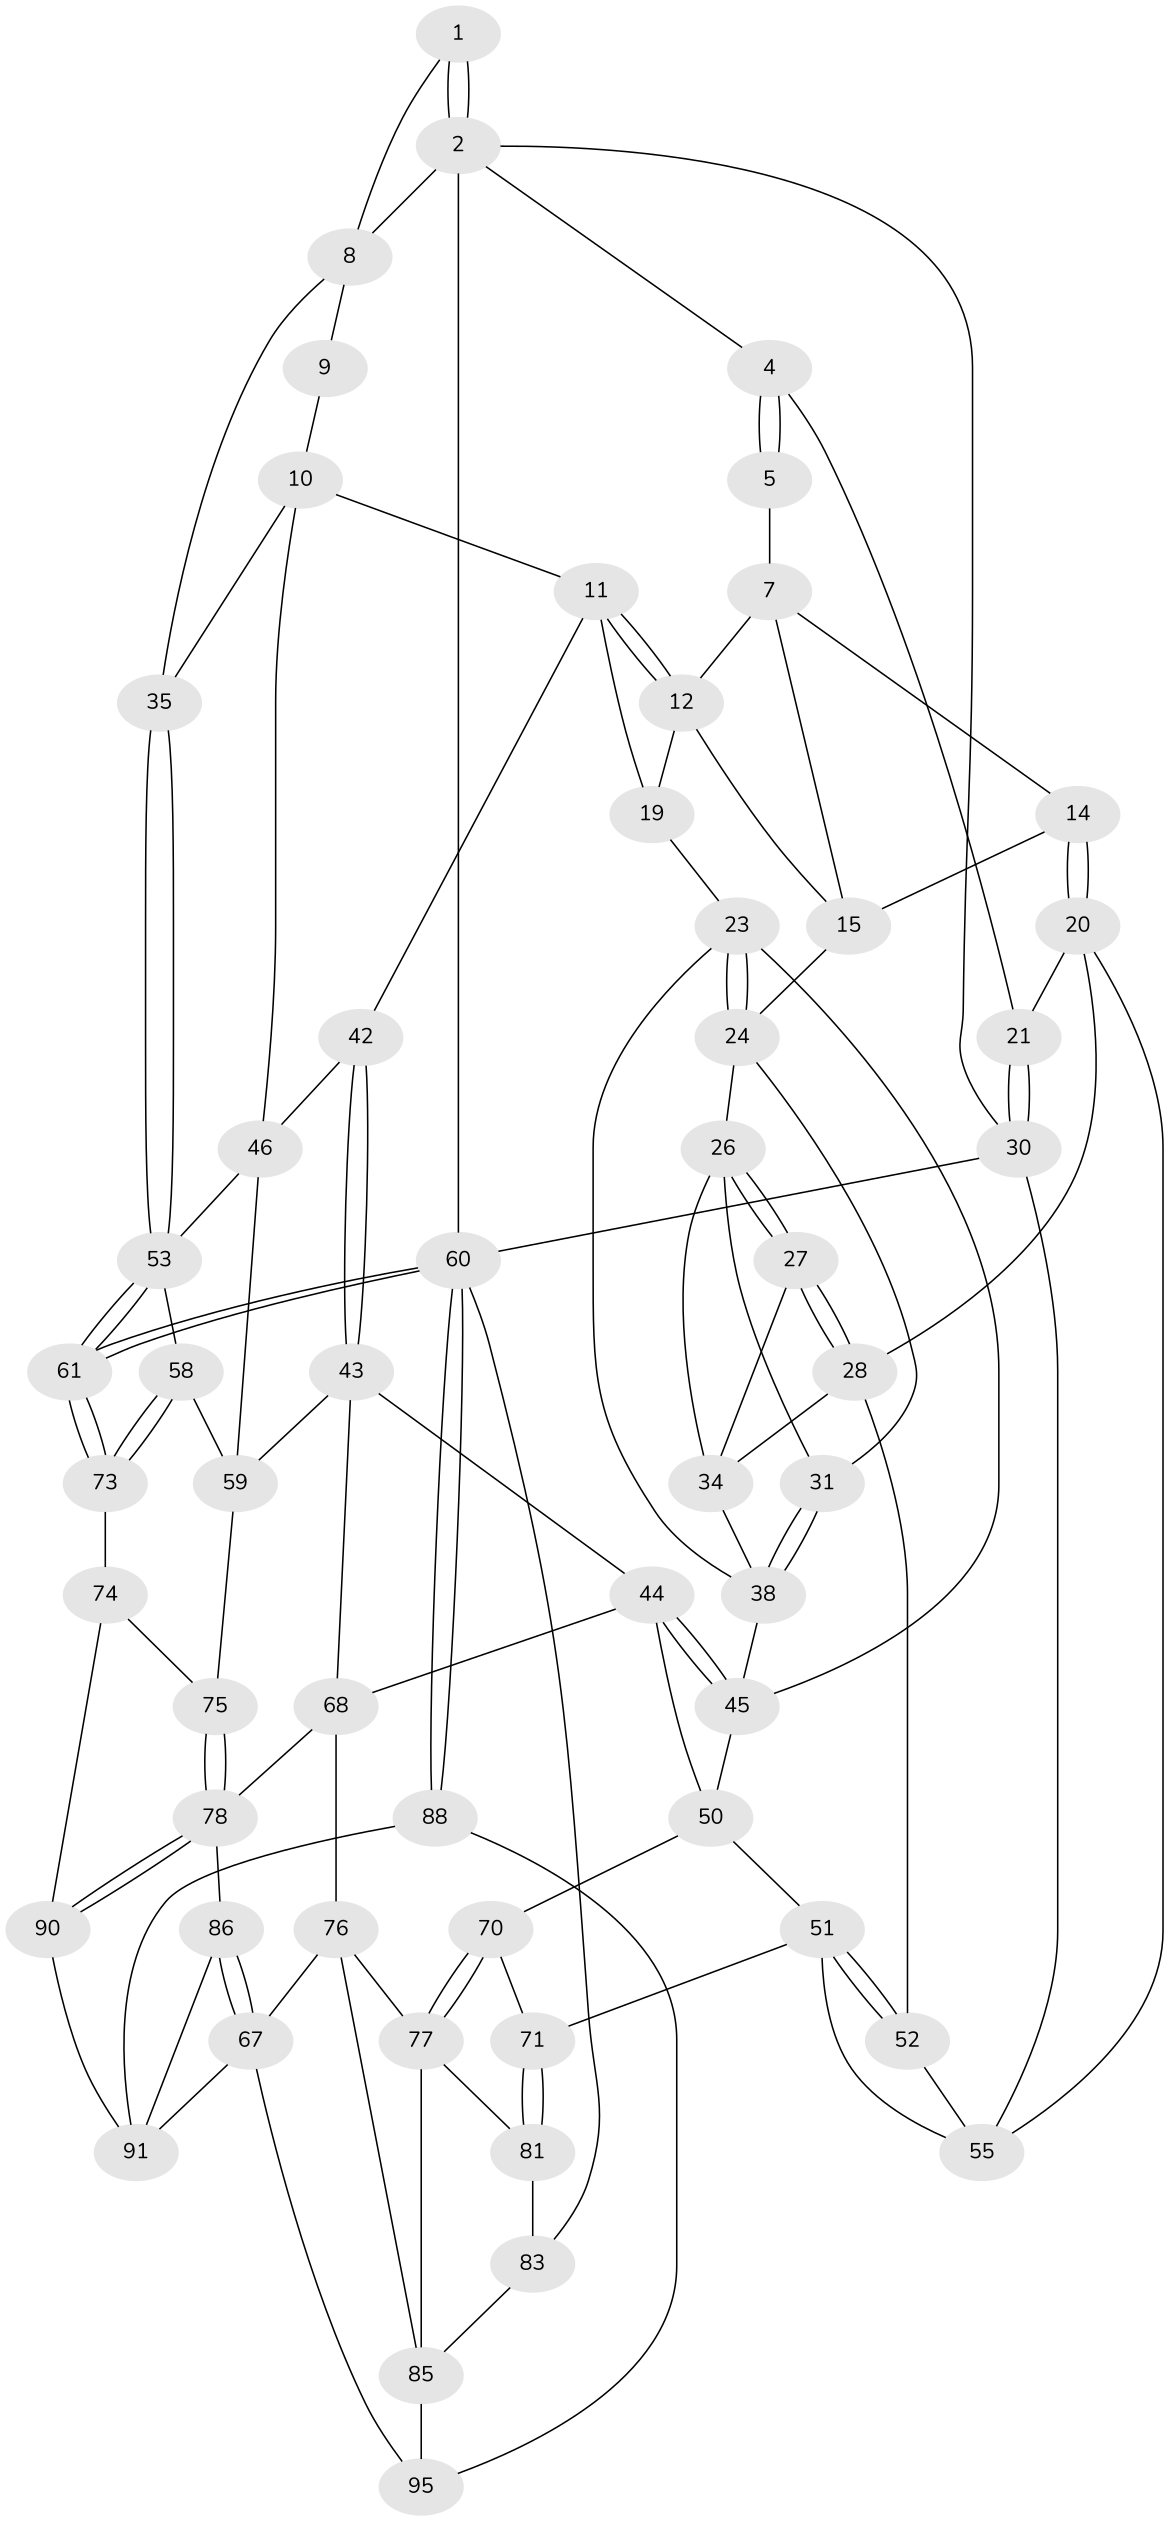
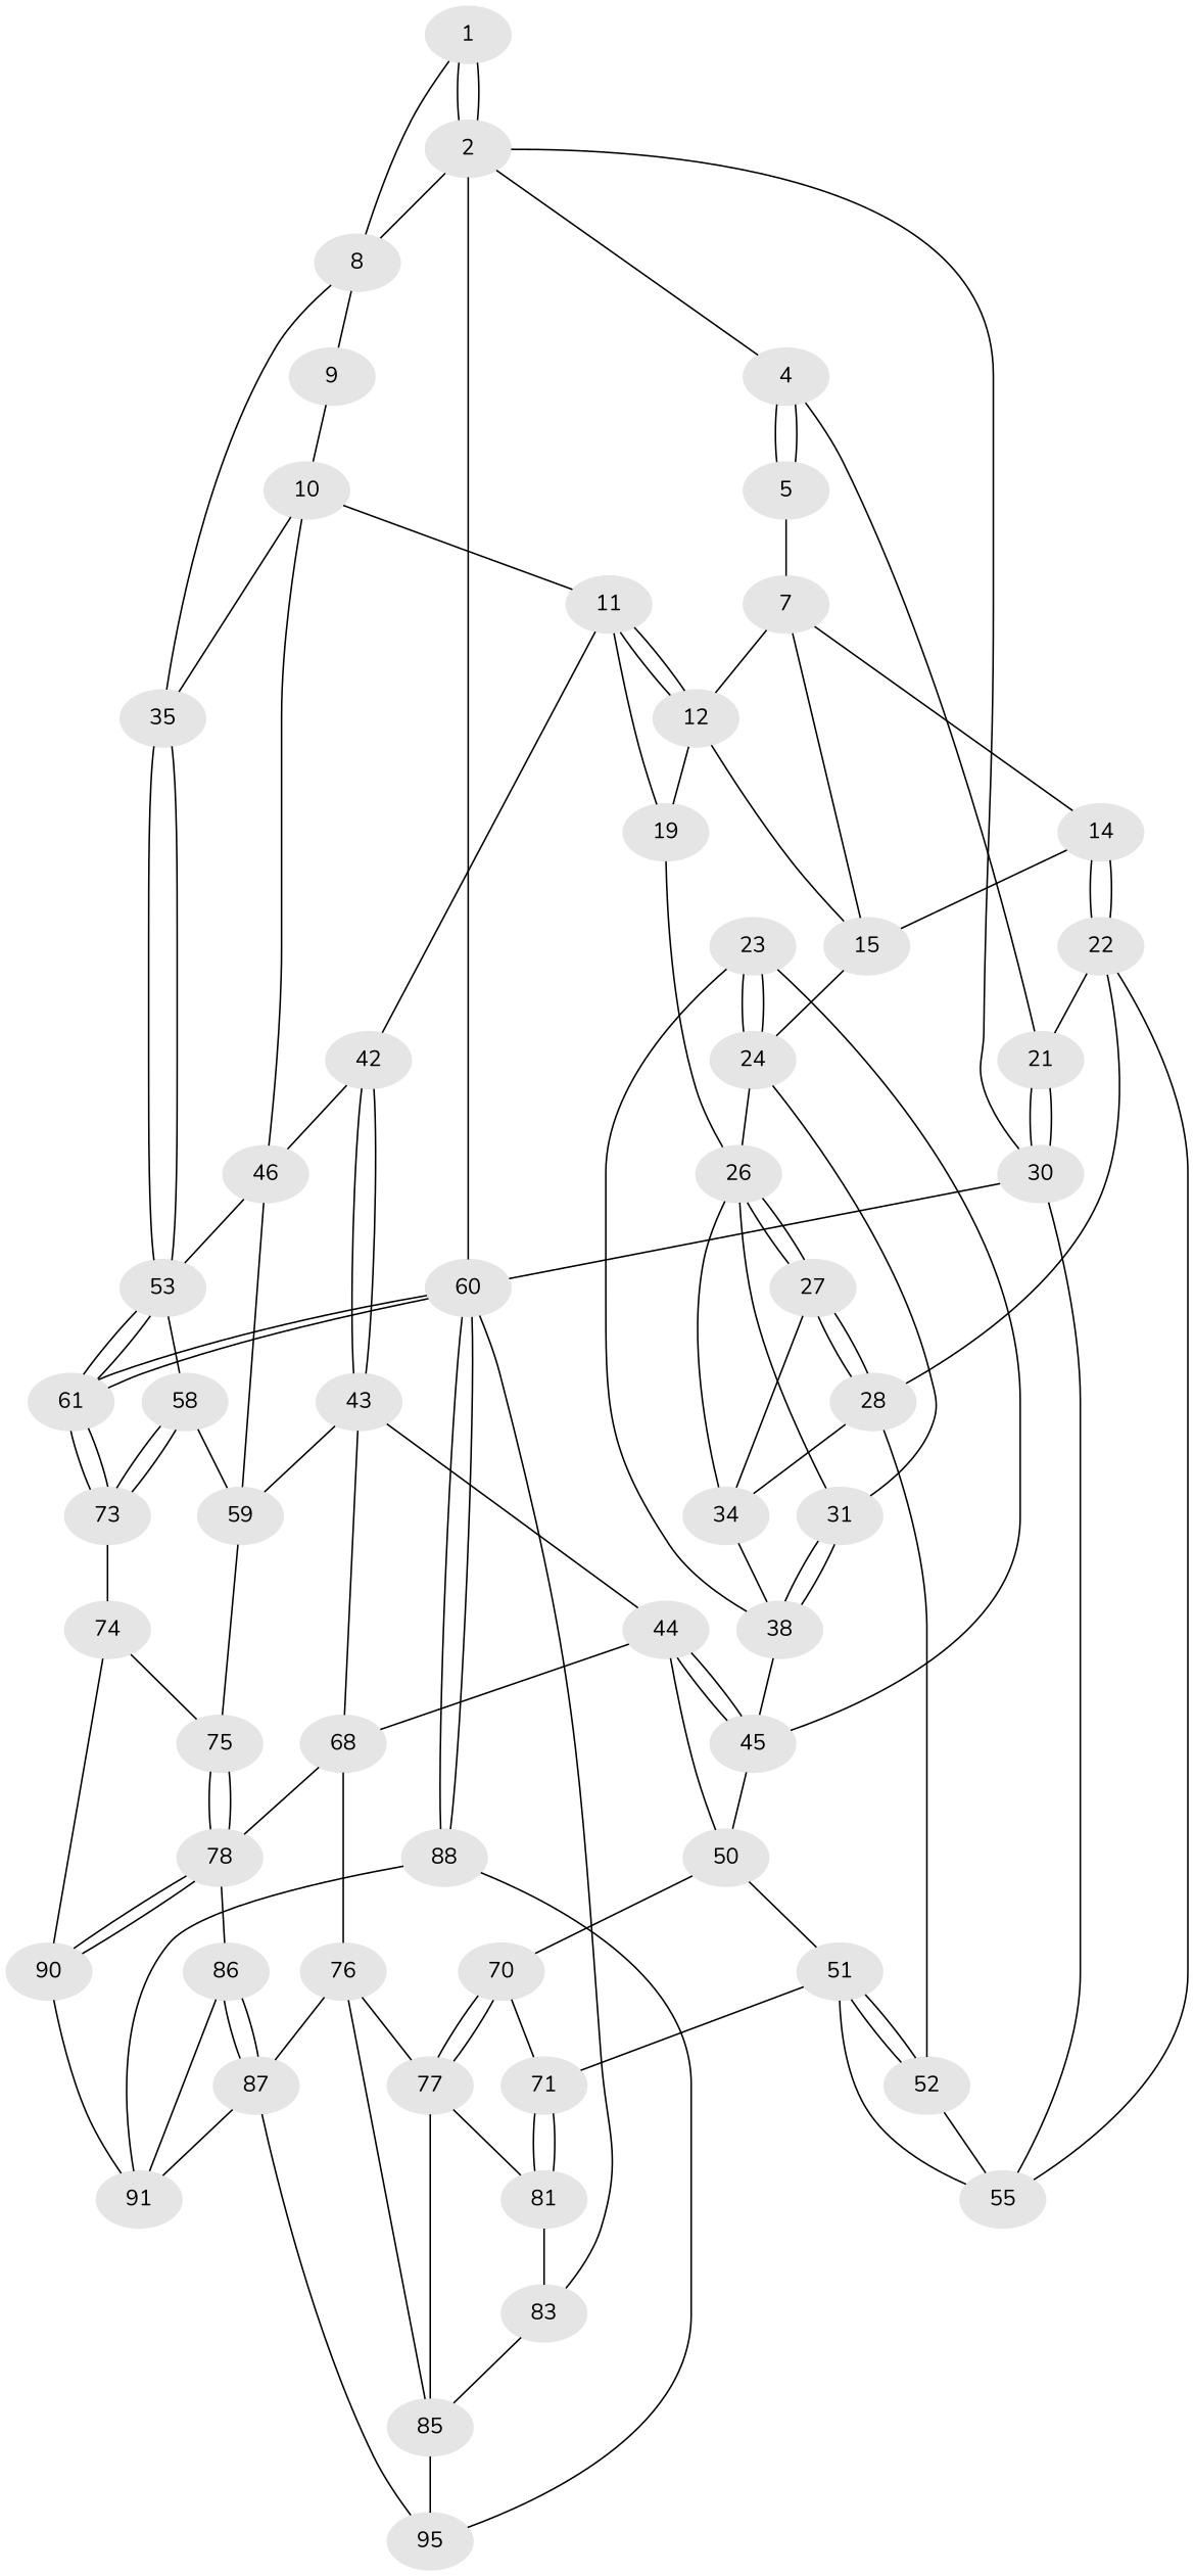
  graph {
    fontname=Nunito
    node [color=gray90 fontname=Nunito style=filled]
    edge [fontname=Nunito]
    2 [super="+3"]
    1
    8 [super="+33"]
    4 [super="+22"]
    30 [super="+57"]
    60 [super="+65"]
    9
    35 [super="+36"]
    5 [super="+6"]
    21
    55 [super="+56"]
    61
    83
    88 [super="+96"]
    7 [super="+13"]
    14
    12 [super="+17"]
    15 [super="+16"]
-   20 [super="+29"]
+   20 [super="+29" label=22]
    19
    24 [super="+25"]
    10 [super="+37"]
    53 [super="+54"]
    11 [super="+18"]
    46 [super="+47"]
    42
    59 [super="+62"]
    23 [super="+41"]
    43 [super="+63"]
    28 [super="+48"]
    26 [super="+32"]
    31
    38 [super="+39"]
    45 [super="+49"]
    34 [super="+40"]
    52
    50 [super="+67"]
    27
    58
    44 [super="+66"]
    68 [super="+69"]
    75
    76 [super="+84"]
    78 [super="+79"]
    51 [super="+64"]
    70
    71 [super="+72"]
    77 [super="+80"]
    81 [super="+82"]
    73
    74 [super="+89"]
    85 [super="+94"]
    95
    91 [super="+92"]
-   87 [super="+93" label=67]
+   87 [super="+93"]
    90
    86
    2 -- 8
    2 -- 4
    2 -- 30
    2 -- 60 [weight=2]
    1 -- 2
    1 -- 2
    1 -- 8
    8 -- 9
    8 -- 35
    4 -- 5 [weight=2]
    4 -- 5
    4 -- 21
    30 -- 60
    30 -- 55
    60 -- 61
    60 -- 61
    60 -- 83
    60 -- 88
    60 -- 88
    9 -- 10
    35 -- 53
    35 -- 53
    5 -- 7
    21 -- 30
    21 -- 30
    61 -- 73
    61 -- 73
    83 -- 85
    88 -- 95
    88 -- 91
    7 -- 14
    7 -- 12
    7 -- 15
    14 -- 15
    14 -- 20
    14 -- 20
    12 -- 15
    12 -- 19
    15 -- 24
    20 -- 21
    20 -- 55
    20 -- 28
-   19 -- 23
+   19 -- 26
    24 -- 26
    24 -- 31
    10 -- 35
    10 -- 11
    10 -- 46
    53 -- 61
    53 -- 61
    53 -- 58
    11 -- 12
    11 -- 12
    11 -- 19
    11 -- 42
    46 -- 53
    46 -- 59
    42 -- 46
    42 -- 43
    42 -- 43
    59 -- 75
    23 -- 24
    23 -- 24
    23 -- 38
    23 -- 45
    43 -- 59
    43 -- 44
    43 -- 68
    28 -- 34
    28 -- 52
    26 -- 31
    26 -- 34
    26 -- 27
    26 -- 27
    31 -- 38
    31 -- 38
    38 -- 45
    45 -- 50
    34 -- 38
    52 -- 55
    50 -- 51
    50 -- 70
    27 -- 28
    27 -- 28
    27 -- 34
    58 -- 59
    58 -- 73
    58 -- 73
    44 -- 45
    44 -- 45
    44 -- 50
    44 -- 68
    68 -- 76
    68 -- 78
    75 -- 78
    75 -- 78
    76 -- 77
    76 -- 85
    76 -- 87
    78 -- 90
    78 -- 90
    78 -- 86
    51 -- 55
    51 -- 52
    51 -- 52
    51 -- 71
    70 -- 71
    70 -- 77
    70 -- 77
    71 -- 81 [weight=2]
    71 -- 81
    77 -- 81
    77 -- 85
    81 -- 83
    73 -- 74
    74 -- 75
    74 -- 90
    85 -- 95
    87 -- 95
    87 -- 91
    90 -- 91
    86 -- 91
    86 -- 87
    86 -- 87
  }
